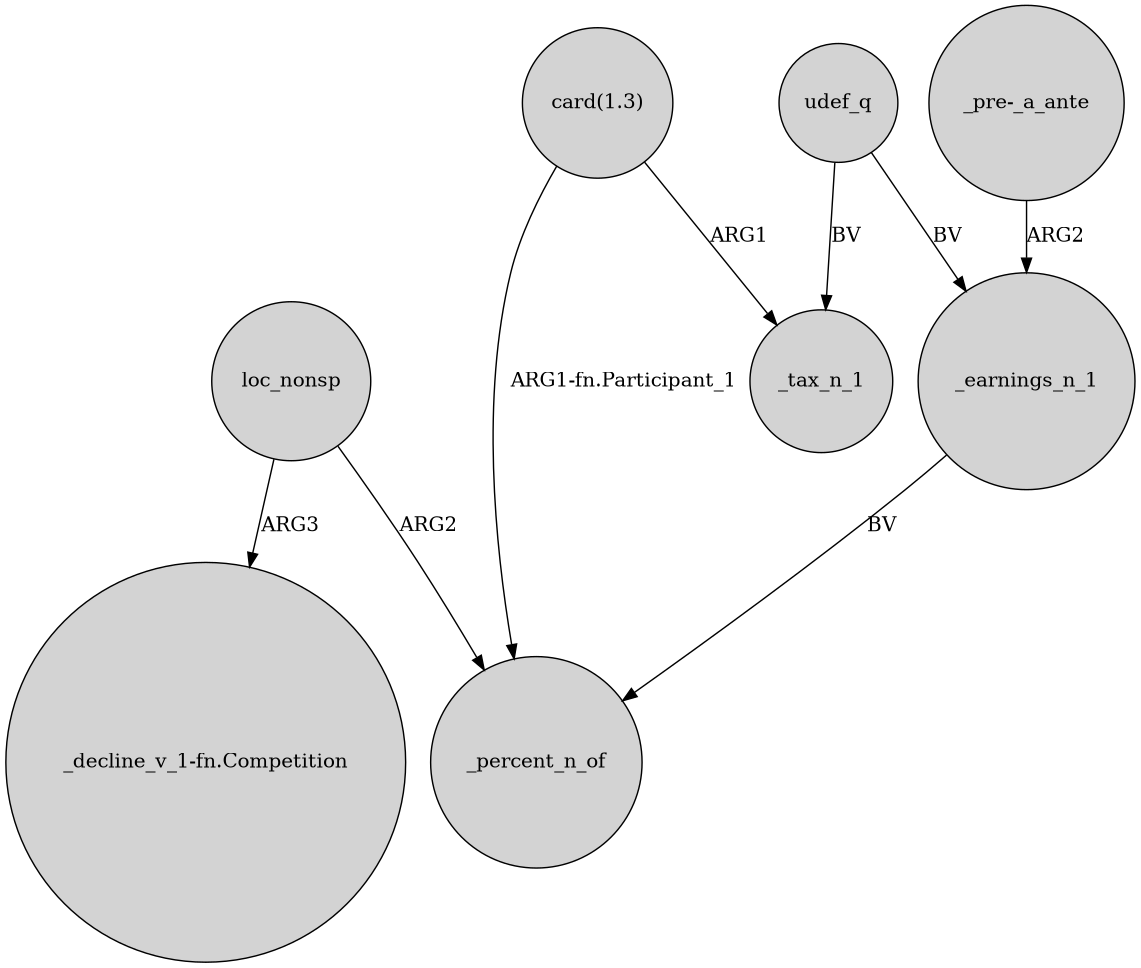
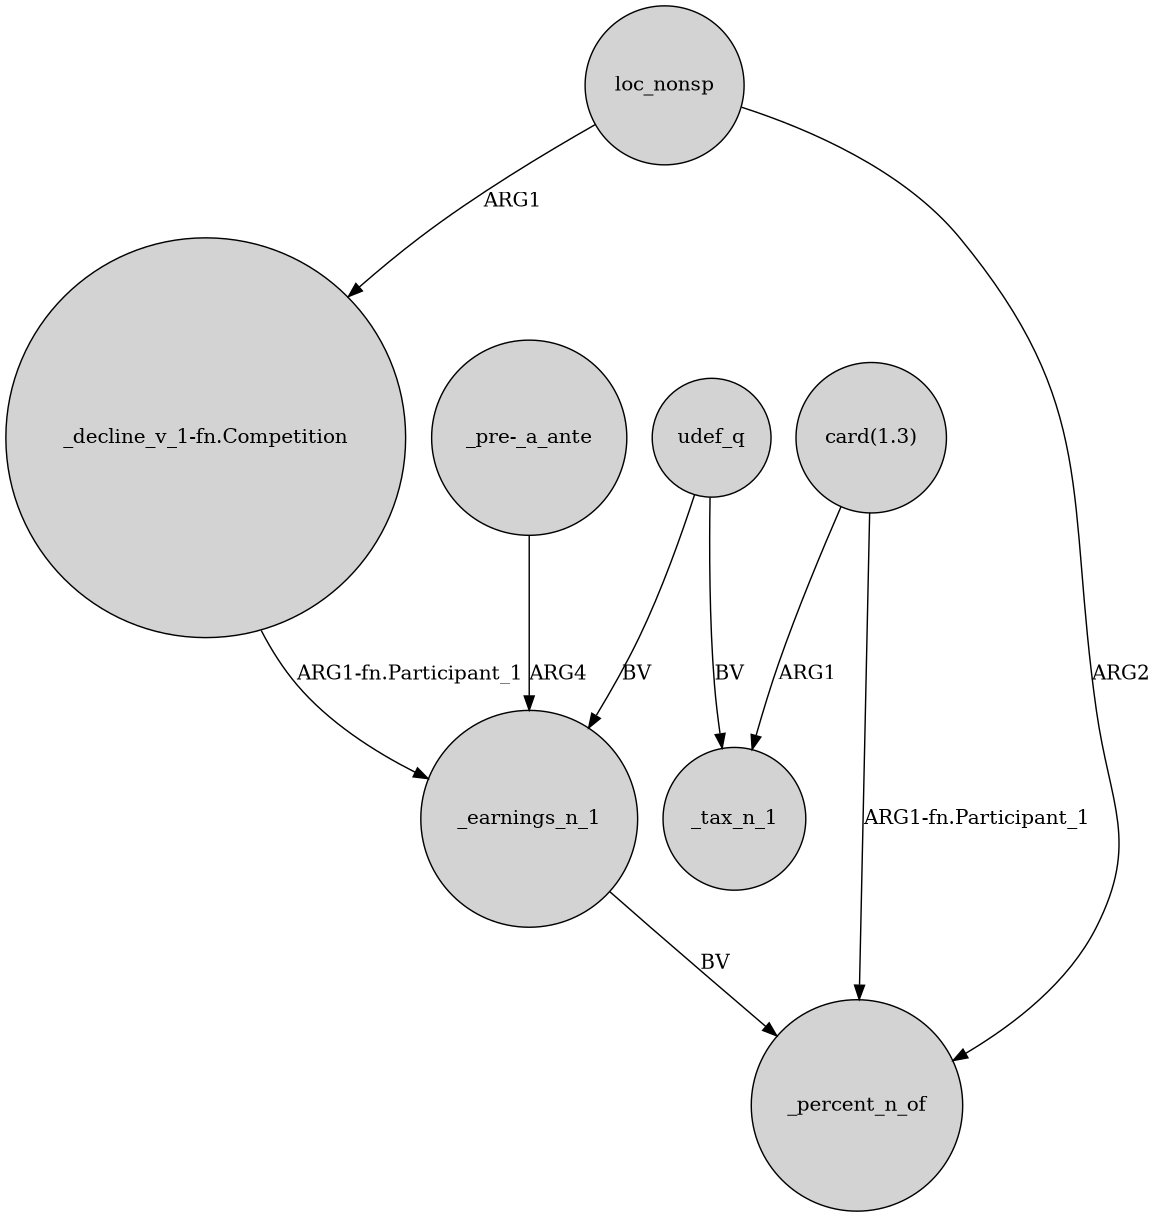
  digraph {
    node [shape=circle style=filled]
    udef_q
    _earnings_n_1
    _tax_n_1
    _percent_n_of
    "_decline_v_1-fn.Competition"
    loc_nonsp
    "_pre-_a_ante"
    "card(1.3)"
    udef_q -> _earnings_n_1 [label=BV]
    udef_q -> _tax_n_1 [label=BV]
    _earnings_n_1 -> _percent_n_of [label=BV]
+   "_decline_v_1-fn.Competition" -> _earnings_n_1 [label="ARG1-fn.Participant_1"]
    loc_nonsp -> _percent_n_of [label=ARG2]
-   loc_nonsp -> "_decline_v_1-fn.Competition" [label=ARG3]
-   "_pre-_a_ante" -> _earnings_n_1 [label=ARG2]
+   loc_nonsp -> "_decline_v_1-fn.Competition" [label=ARG1]
+   "_pre-_a_ante" -> _earnings_n_1 [label=ARG4]
    "card(1.3)" -> _tax_n_1 [label=ARG1]
    "card(1.3)" -> _percent_n_of [label="ARG1-fn.Participant_1"]
  }
